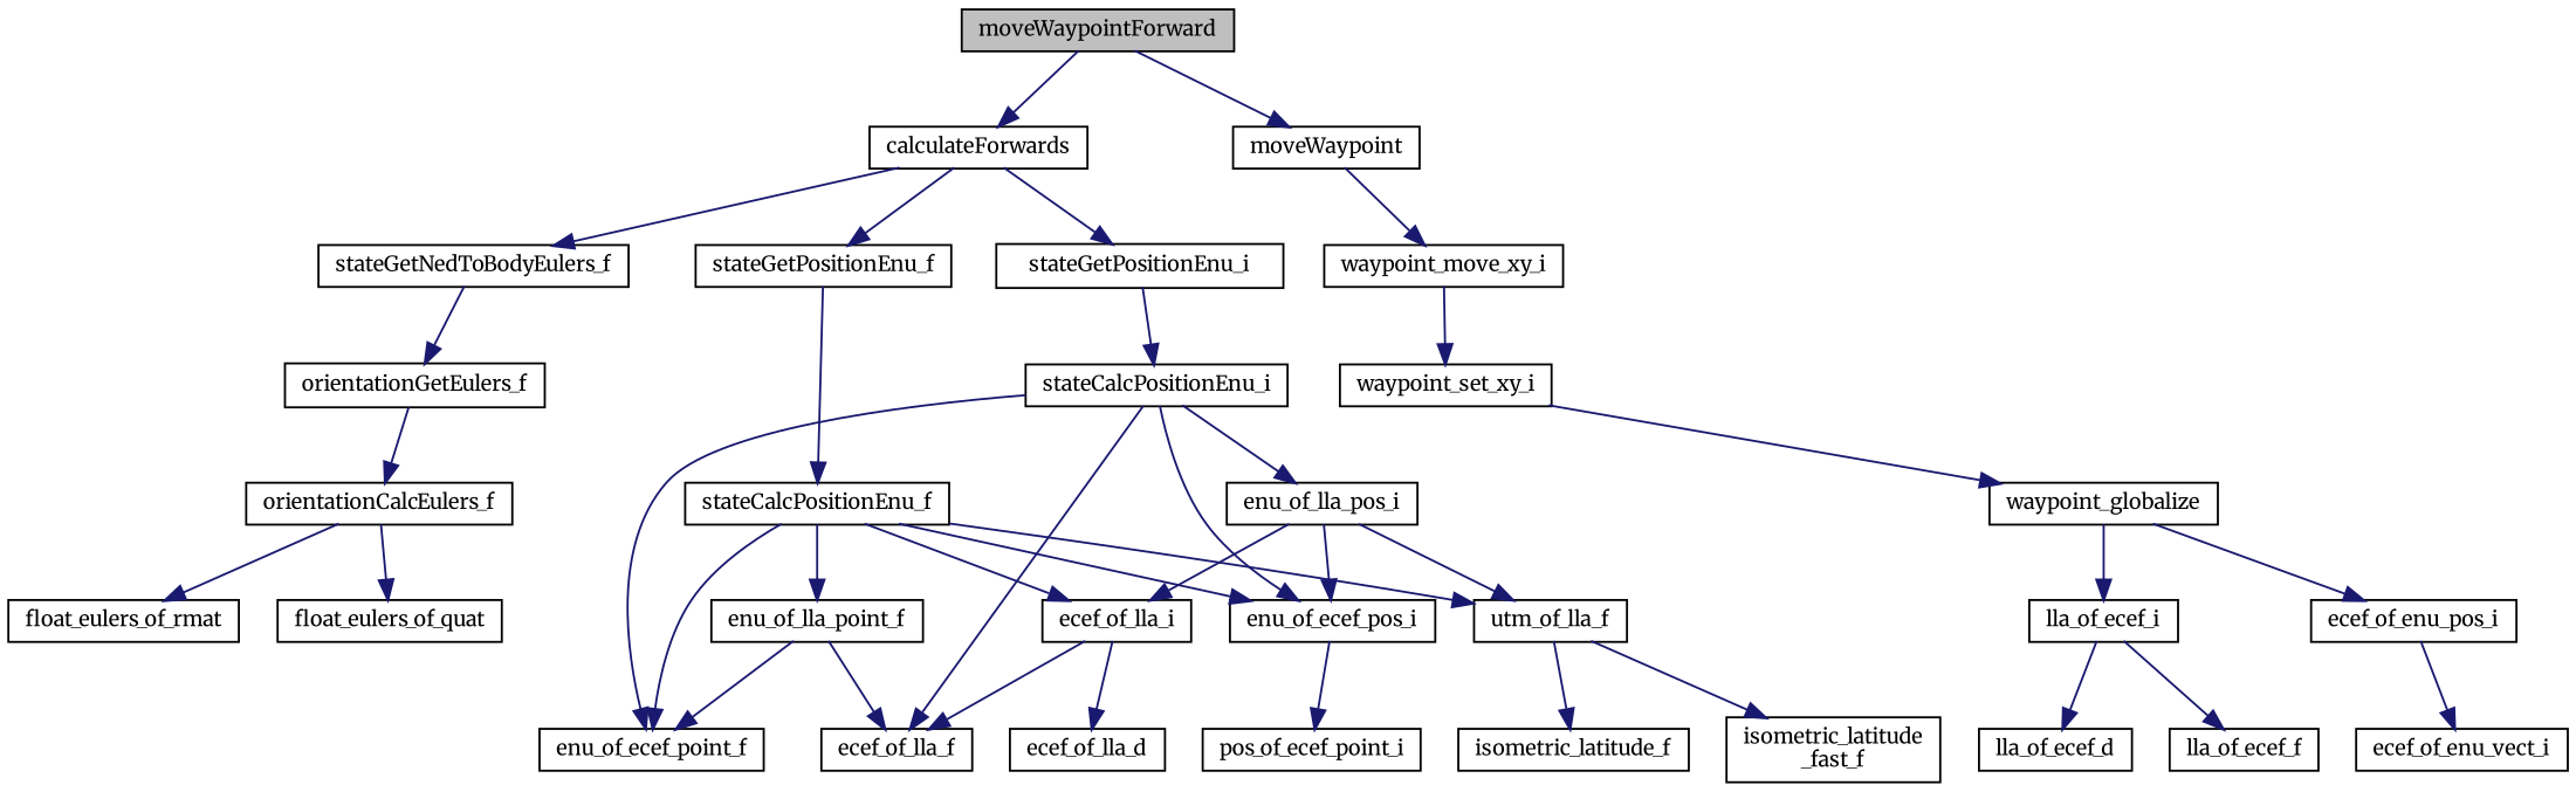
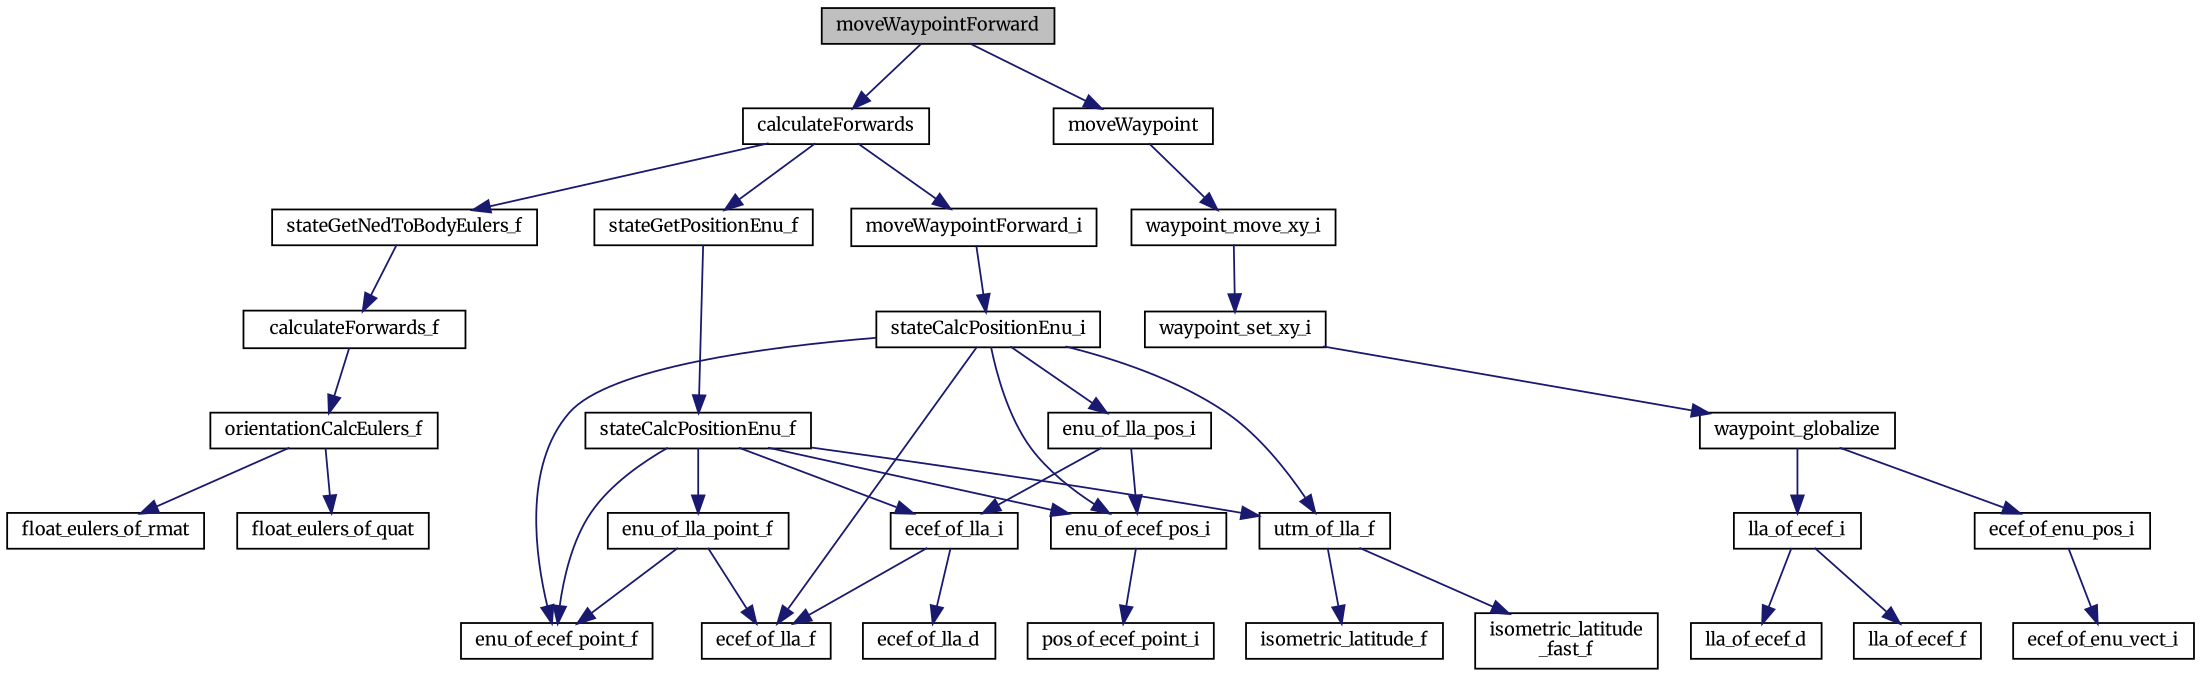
  digraph {
    fontname=Merriweather
    rankdir=TB
    node [color=black fillcolor=white fontname=Merriweather fontsize=10 shape=record style=filled]
    edge [color=midnightblue fontname=Merriweather fontsize=10 labelfontname=FreeSans labelfontsize=10 style=solid]
    n1 [fillcolor=grey75 fontcolor=black height=0.2 label=moveWaypointForward width=0.4]
    n2 [height=0.2 label=calculateForwards width=0.4]
    n3 [height=0.2 label=moveWaypoint width=0.4]
    n4 [height=0.2 label=stateGetNedToBodyEulers_f width=0.4]
    n5 [height=0.2 label=stateGetPositionEnu_f width=0.4]
-   n6 [height=0.2 label=stateGetPositionEnu_i width=0.4]
+   n6 [height=0.2 label=moveWaypointForward_i width=0.4]
    n7 [height=0.2 label=waypoint_move_xy_i width=0.4]
-   n8 [height=0.2 label=orientationGetEulers_f width=0.4]
+   n8 [height=0.2 label=calculateForwards_f width=0.4]
    n9 [height=0.2 label=stateCalcPositionEnu_f width=0.4]
    n10 [height=0.2 label=stateCalcPositionEnu_i width=0.4]
    n11 [height=0.2 label=orientationCalcEulers_f width=0.4]
    n12 [height=0.2 label=float_eulers_of_rmat width=0.4]
    n13 [height=0.2 label=float_eulers_of_quat width=0.4]
    n14 [height=0.2 label=enu_of_ecef_point_f width=0.4]
    n15 [height=0.2 label=enu_of_ecef_pos_i width=0.4]
    n16 [height=0.2 label=enu_of_lla_point_f width=0.4]
    n17 [height=0.2 label=ecef_of_lla_i width=0.4]
    n18 [height=0.2 label=utm_of_lla_f width=0.4]
    n19 [height=0.2 label=pos_of_ecef_point_i width=0.4]
    n20 [height=0.2 label=ecef_of_lla_f width=0.4]
    n21 [height=0.2 label=ecef_of_lla_d width=0.4]
    n22 [height=0.2 label=isometric_latitude_f width=0.4]
    n23 [height=0.2 label="isometric_latitude\l_fast_f" width=0.4]
    n24 [height=0.2 label=enu_of_lla_pos_i width=0.4]
    n25 [height=0.2 label=waypoint_set_xy_i width=0.4]
    n26 [height=0.2 label=waypoint_globalize width=0.4]
    n27 [height=0.2 label=ecef_of_enu_pos_i width=0.4]
    n28 [height=0.2 label=lla_of_ecef_i width=0.4]
    n29 [height=0.2 label=ecef_of_enu_vect_i width=0.4]
    n30 [height=0.2 label=lla_of_ecef_f width=0.4]
    n31 [height=0.2 label=lla_of_ecef_d width=0.4]
    n1 -> n2
    n1 -> n3
    n2 -> n4
    n2 -> n5
    n2 -> n6
    n3 -> n7
    n4 -> n8
    n5 -> n9
    n6 -> n10
    n7 -> n25
    n8 -> n11
    n9 -> n14
    n9 -> n15
    n9 -> n16
    n9 -> n17
    n9 -> n18
    n10 -> n14
    n10 -> n15
-   n24 -> n18
+   n10 -> n18
    n10 -> n20
    n10 -> n24
    n11 -> n12
    n11 -> n13
    n15 -> n19
    n16 -> n14
    n16 -> n20
    n17 -> n20
    n17 -> n21
    n18 -> n22
    n18 -> n23
    n24 -> n15
    n24 -> n17
    n25 -> n26
    n26 -> n27
    n26 -> n28
    n27 -> n29
    n28 -> n30
    n28 -> n31
  }
